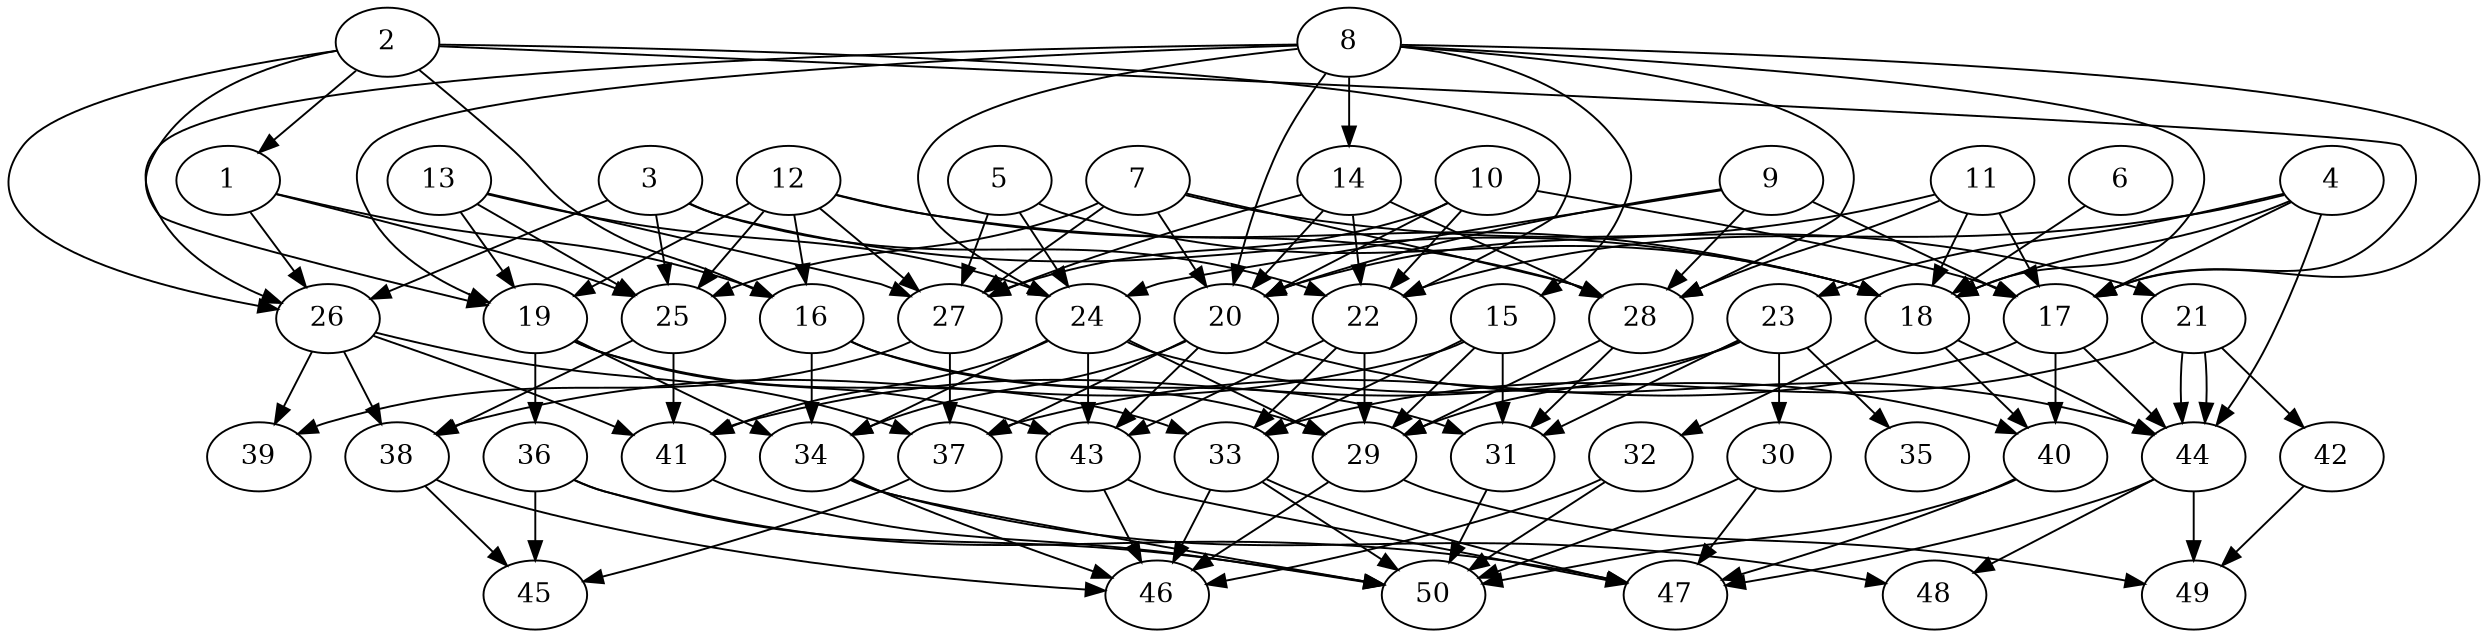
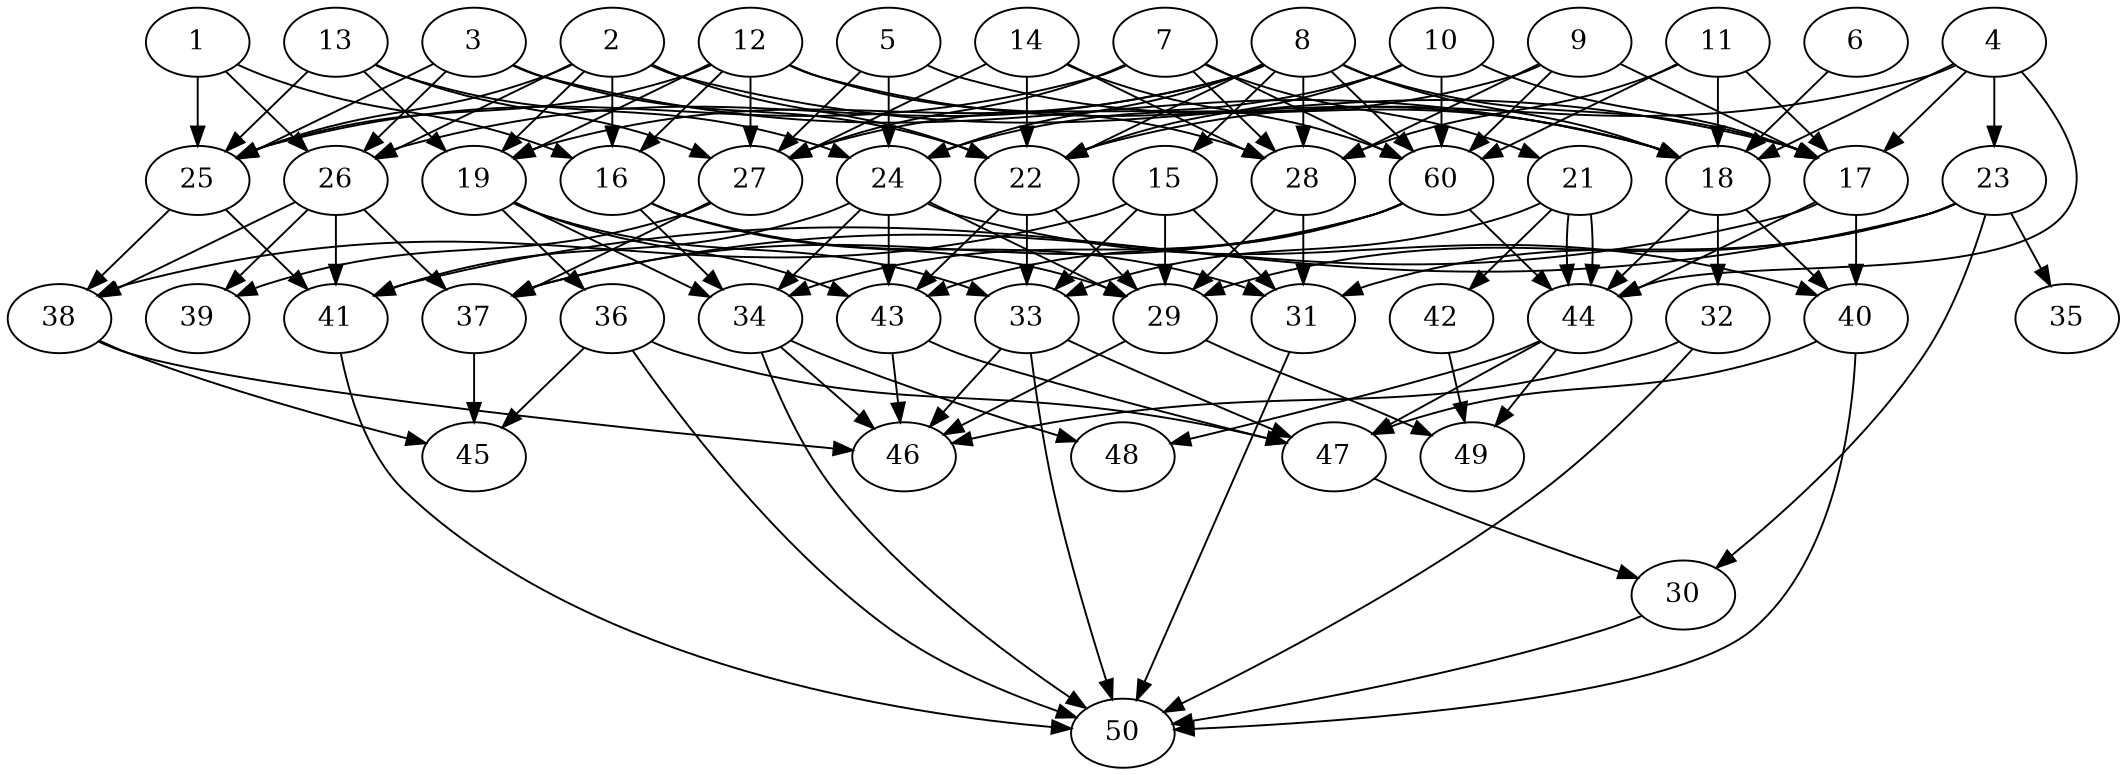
  digraph {
    node [alpha=0.11]
    1 [expect_size=12705792]
    16 [alpha=0.02 expect_size=37416960]
    25 [expect_size=13041664]
    26 [alpha=0.05 expect_size=24073216]
    29 [alpha=0.13 expect_size=40325120]
    31 [alpha=0.09 expect_size=10855424]
    34 [alpha=0.10 expect_size=6130688]
    22 [alpha=0.06 expect_size=42606592]
    33 [expect_size=6893568]
    43 [alpha=0.02 expect_size=15919104]
    38 [alpha=0.15 expect_size=15510528]
    41 [alpha=0.13 expect_size=6673408]
    37 [alpha=0.05 expect_size=19904512]
    39 [alpha=0.18 expect_size=41993216]
    46 [alpha=0.08 expect_size=17544192]
    49 [alpha=0.15 expect_size=24627200]
    50 [alpha=0.13 expect_size=19406848]
    48 [alpha=0.20 expect_size=36792320]
    44 [alpha=0.13 expect_size=41222144]
    47 [alpha=0.00 expect_size=25583616]
    45 [alpha=0.07 expect_size=17753088]
    2 [alpha=0.20 expect_size=7566336]
    17 [alpha=0.18 expect_size=47348736]
    19 [alpha=0.09 expect_size=35560448]
    40 [alpha=0.12 expect_size=26073088]
    36 [alpha=0.03 expect_size=8061952]
    3 [alpha=0.14 expect_size=50464768]
    18 [alpha=0.07 expect_size=25885696]
    32 [alpha=0.15 expect_size=39271424]
    4 [alpha=0.07 expect_size=43887616]
    23 [alpha=0.20 expect_size=40763392]
    30 [alpha=0.12 expect_size=13694976]
    35 [alpha=0.20 expect_size=28441600]
    5 [alpha=0.03 expect_size=33848320]
    27 [alpha=0.18 expect_size=28492800]
    24 [alpha=0.09 expect_size=48886784]
    6 [alpha=0.04 expect_size=32969728]
    7 [expect_size=51156992]
-   20 [alpha=0.19 expect_size=30972928]
+   20 [alpha=0.19 expect_size=30972928 label=60]
    21 [alpha=0.12 expect_size=22628352]
    28 [expect_size=24174592]
    42 [alpha=0.10 expect_size=27411456]
    8 [alpha=0.04 expect_size=52354048]
    15 [alpha=0.05 expect_size=30088192]
    9 [alpha=0.18 expect_size=26336256]
    10 [alpha=0.16 expect_size=44164096]
    11 [alpha=0.08 expect_size=48860160]
    12 [alpha=0.19 expect_size=27245568]
    13 [alpha=0.03 expect_size=27081728]
    14 [alpha=0.05 expect_size=14047232]
    1 -> 16
    1 -> 25
    1 -> 26
    16 -> 29
    16 -> 31
    16 -> 34
    25 -> 38
    25 -> 41
    26 -> 38
    26 -> 41
    26 -> 37
    26 -> 39
    29 -> 46
    29 -> 49
    31 -> 50
    34 -> 46
    34 -> 50
    34 -> 48
    22 -> 29
    22 -> 33
    22 -> 43
    33 -> 46
    33 -> 50
    33 -> 47
    43 -> 46
    43 -> 47
    38 -> 46
    38 -> 45
    41 -> 50
    37 -> 45
    44 -> 49
    44 -> 48
    44 -> 47
    2 -> 16
-   2 -> 1
+   2 -> 25
    2 -> 26
    2 -> 22
    2 -> 17
    2 -> 19
    17 -> 37
    17 -> 44
    17 -> 40
    19 -> 34
    19 -> 33
    19 -> 43
    19 -> 36
    40 -> 50
    40 -> 47
    36 -> 50
    36 -> 47
    36 -> 45
    3 -> 25
    3 -> 26
    3 -> 22
    3 -> 18
    18 -> 44
    18 -> 40
    18 -> 32
    32 -> 46
    32 -> 50
    4 -> 22
    4 -> 44
    4 -> 17
    4 -> 18
    4 -> 23
    23 -> 29
    23 -> 31
    23 -> 41
    23 -> 30
    23 -> 35
    30 -> 50
-   30 -> 47
+   47 -> 30
    5 -> 18
    5 -> 27
    5 -> 24
    27 -> 37
    27 -> 39
    24 -> 29
    24 -> 34
    24 -> 43
    24 -> 41
    24 -> 40
    6 -> 18
    7 -> 25
    7 -> 27
    7 -> 20
    7 -> 21
    7 -> 28
    20 -> 34
    20 -> 43
    20 -> 37
    20 -> 44
    21 -> 33
    21 -> 44
    21 -> 44
    21 -> 42
    28 -> 29
    28 -> 31
    42 -> 49
    8 -> 26
-   8 -> 14
+   8 -> 22
    8 -> 17
    8 -> 19
    8 -> 18
    8 -> 24
    8 -> 20
    8 -> 28
    8 -> 15
    15 -> 29
    15 -> 31
    15 -> 33
    15 -> 38
    9 -> 17
    9 -> 24
    9 -> 20
    9 -> 28
    10 -> 22
    10 -> 17
    10 -> 27
    10 -> 20
    11 -> 17
    11 -> 18
    11 -> 20
    11 -> 28
    12 -> 16
    12 -> 25
    12 -> 19
    12 -> 18
    12 -> 27
    12 -> 28
    13 -> 25
    13 -> 19
    13 -> 27
    13 -> 24
    14 -> 22
    14 -> 27
    14 -> 20
    14 -> 28
  }
